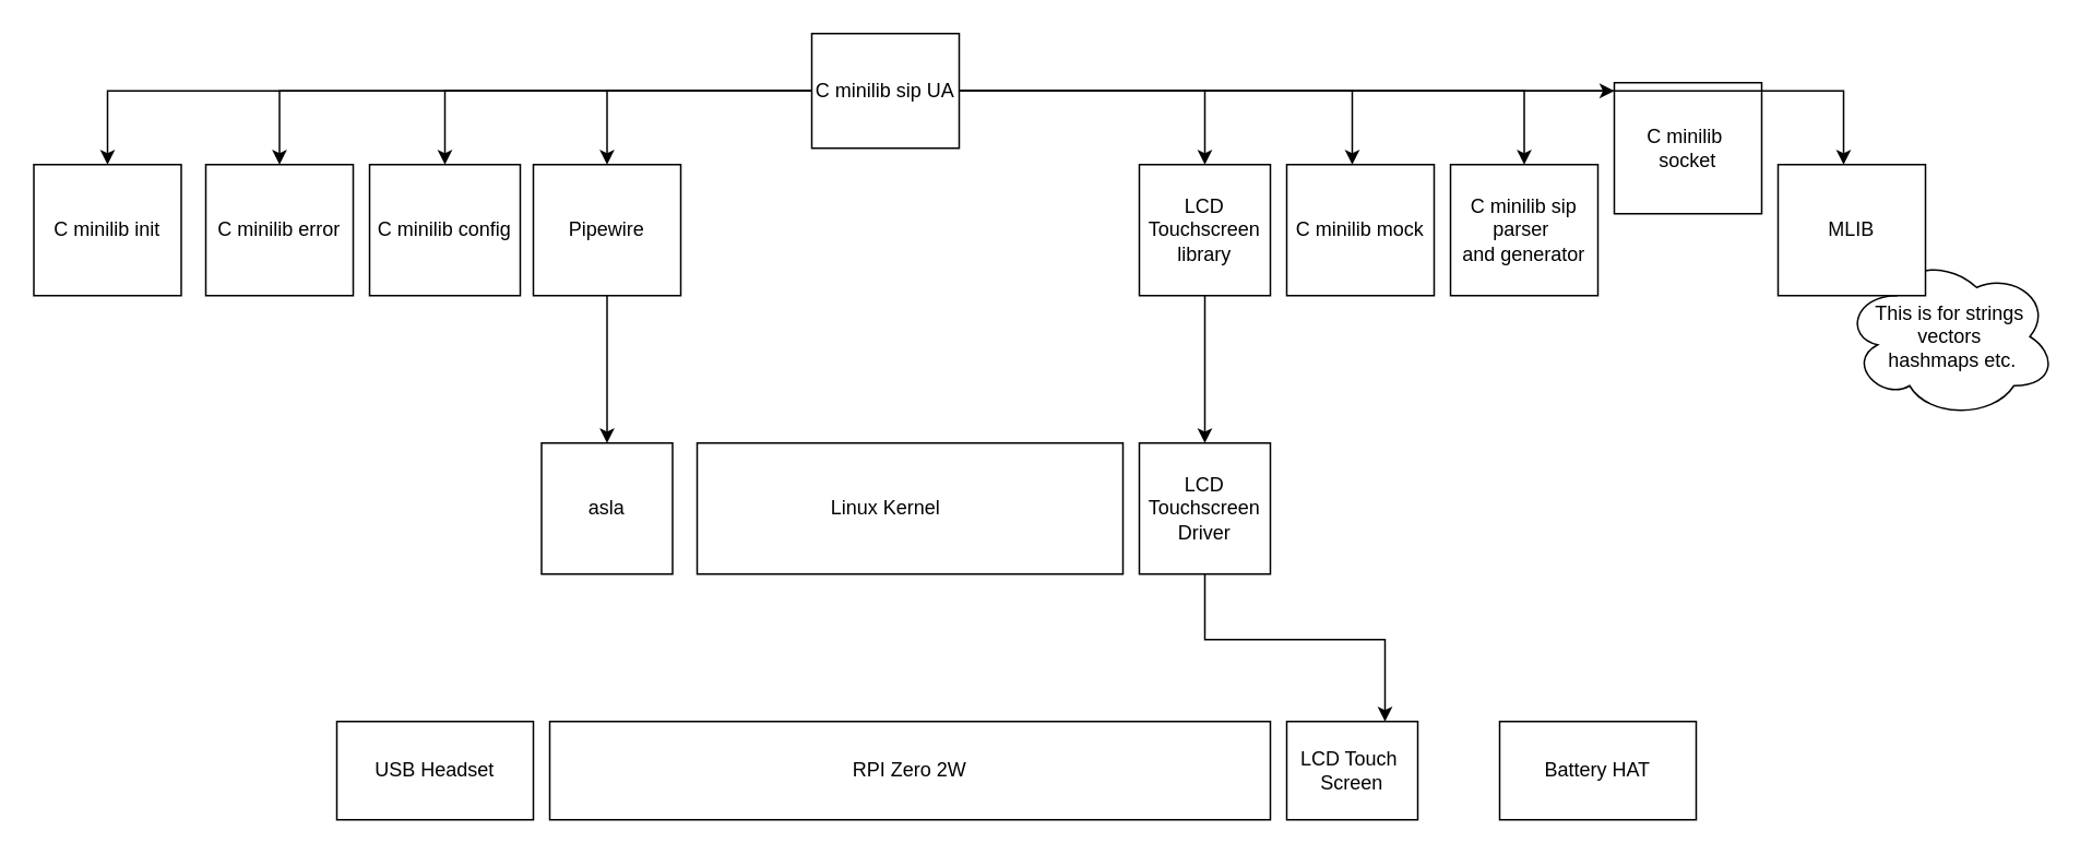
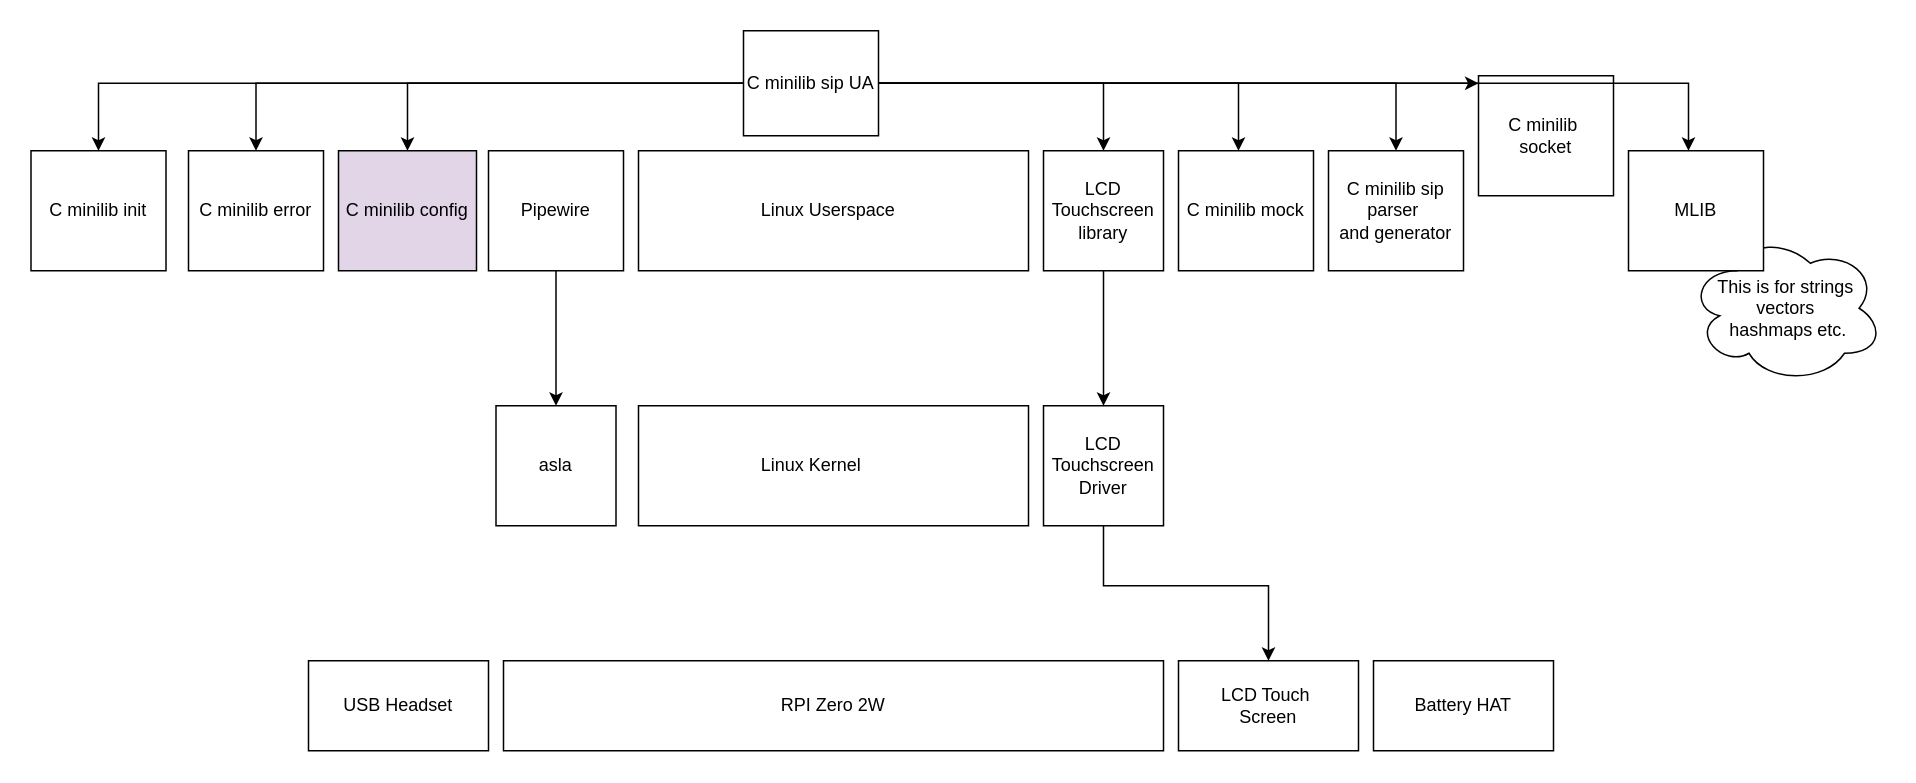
  <mxCell id="0" />
  <mxCell id="1" parent="0" />
  <mxCell id="2" value="This is for strings vectors&lt;div&gt;&amp;nbsp;hashmaps etc.&lt;/div&gt;" style="ellipse;shape=cloud;whiteSpace=wrap;html=1;" vertex="1" parent="1"><mxGeometry x="1125" y="155" width="130" height="100" as="geometry" /></mxCell>
  <mxCell id="3" value="RPI Zero 2W" style="rounded=0;whiteSpace=wrap;html=1;" vertex="1" parent="1"><mxGeometry x="335" y="440" width="440" height="60" as="geometry" /></mxCell>
  <mxCell id="4" value="Battery HAT" style="rounded=0;whiteSpace=wrap;html=1;" vertex="1" parent="1"><mxGeometry x="915" y="440" width="120" height="60" as="geometry" /></mxCell>
  <mxCell id="5" value="USB Headset" style="rounded=0;whiteSpace=wrap;html=1;flipV=1;flipH=0;" vertex="1" parent="1"><mxGeometry x="205" y="440" width="120" height="60" as="geometry" /></mxCell>
- <mxCell id="6" value="LCD Touch&amp;nbsp;&lt;div&gt;Screen&lt;/div&gt;" style="rounded=0;whiteSpace=wrap;html=1;" vertex="1" parent="1"><mxGeometry x="785" y="440" width="80" height="60" as="geometry" /></mxCell>
+ <mxCell id="6" value="LCD Touch&amp;nbsp;&lt;div&gt;Screen&lt;/div&gt;" style="rounded=0;whiteSpace=wrap;html=1;" vertex="1" parent="1"><mxGeometry x="785" y="440" width="120" height="60" as="geometry" /></mxCell>
  <mxCell id="7" value="&amp;nbsp; &amp;nbsp; &amp;nbsp; &amp;nbsp; &amp;nbsp; &amp;nbsp; &amp;nbsp; &amp;nbsp; &amp;nbsp; &amp;nbsp; &amp;nbsp; &amp;nbsp; Linux Kernel" style="rounded=0;whiteSpace=wrap;html=1;align=left;" vertex="1" parent="1"><mxGeometry x="425" y="270" width="260" height="80" as="geometry" /></mxCell>
  <mxCell id="8" value="LCD Touchscreen&lt;br&gt;Driver" style="whiteSpace=wrap;html=1;aspect=fixed;" vertex="1" parent="1"><mxGeometry x="695" y="270" width="80" height="80" as="geometry" /></mxCell>
  <mxCell id="9" value="" style="edgeStyle=orthogonalEdgeStyle;rounded=0;orthogonalLoop=1;jettySize=auto;html=1;endArrow=none;startFill=1;entryX=0.5;entryY=1;entryDx=0;entryDy=0;startArrow=classic;" edge="1" parent="1" source="6" target="8"><mxGeometry relative="1" as="geometry"><mxPoint x="775" y="310" as="targetPoint" /><Array as="points"><mxPoint x="845" y="390" /><mxPoint x="735" y="390" /></Array></mxGeometry></mxCell>
  <mxCell id="10" value="asla" style="whiteSpace=wrap;html=1;aspect=fixed;" vertex="1" parent="1"><mxGeometry x="330" y="270" width="80" height="80" as="geometry" /></mxCell>
  <mxCell id="11" value="" style="edgeStyle=orthogonalEdgeStyle;rounded=0;orthogonalLoop=1;jettySize=auto;html=1;" edge="1" parent="1" source="12" target="10"><mxGeometry relative="1" as="geometry" /></mxCell>
  <mxCell id="12" value="Pipewire" style="rounded=0;whiteSpace=wrap;html=1;" vertex="1" parent="1"><mxGeometry x="325" y="100" width="90" height="80" as="geometry" /></mxCell>
  <mxCell id="13" value="" style="edgeStyle=orthogonalEdgeStyle;rounded=0;orthogonalLoop=1;jettySize=auto;html=1;" edge="1" parent="1" source="15" target="8"><mxGeometry relative="1" as="geometry" /></mxCell>
  <mxCell id="14" value="" style="edgeStyle=orthogonalEdgeStyle;rounded=0;orthogonalLoop=1;jettySize=auto;html=1;entryX=1;entryY=0.5;entryDx=0;entryDy=0;startArrow=classic;startFill=1;endArrow=none;" edge="1" parent="1" source="15" target="22"><mxGeometry relative="1" as="geometry"><mxPoint x="735" y="-20" as="targetPoint" /><Array as="points"><mxPoint x="735" y="55" /></Array></mxGeometry></mxCell>
  <mxCell id="15" value="LCD Touchscreen library" style="rounded=0;whiteSpace=wrap;html=1;" vertex="1" parent="1"><mxGeometry x="695" y="100" width="80" height="80" as="geometry" /></mxCell>
+ <mxCell id="16" value="&amp;nbsp; &amp;nbsp; &amp;nbsp; &amp;nbsp; &amp;nbsp; &amp;nbsp; &amp;nbsp; &amp;nbsp; &amp;nbsp; &amp;nbsp; &amp;nbsp; &amp;nbsp; Linux Userspace" style="rounded=0;whiteSpace=wrap;html=1;align=left;" vertex="1" parent="1"><mxGeometry x="425" y="100" width="260" height="80" as="geometry" /></mxCell>
  <mxCell id="17" value="" style="edgeStyle=orthogonalEdgeStyle;rounded=0;orthogonalLoop=1;jettySize=auto;html=1;entryX=0;entryY=0.5;entryDx=0;entryDy=0;endArrow=none;startFill=1;startArrow=classic;" edge="1" parent="1" source="18" target="22"><mxGeometry relative="1" as="geometry"><mxPoint x="271" y="-20" as="targetPoint" /><Array as="points"><mxPoint x="271" y="55" /></Array></mxGeometry></mxCell>
- <mxCell id="18" value="C minilib config" style="rounded=0;whiteSpace=wrap;html=1;" vertex="1" parent="1"><mxGeometry x="225" y="100" width="92" height="80" as="geometry" /></mxCell>
+ <mxCell id="18" value="C minilib config" style="rounded=0;whiteSpace=wrap;html=1;fillColor=#e1d5e7;" vertex="1" parent="1"><mxGeometry x="225" y="100" width="92" height="80" as="geometry" /></mxCell>
  <mxCell id="19" value="" style="edgeStyle=orthogonalEdgeStyle;rounded=0;orthogonalLoop=1;jettySize=auto;html=1;entryX=0;entryY=0.5;entryDx=0;entryDy=0;startArrow=classic;startFill=1;endArrow=none;" edge="1" parent="1" source="20" target="22"><mxGeometry relative="1" as="geometry"><mxPoint x="170" y="-20" as="targetPoint" /><Array as="points"><mxPoint x="170" y="55" /></Array></mxGeometry></mxCell>
  <mxCell id="20" value="C minilib error" style="rounded=0;whiteSpace=wrap;html=1;" vertex="1" parent="1"><mxGeometry x="125" y="100" width="90" height="80" as="geometry" /></mxCell>
- <mxCell id="21" value="" style="edgeStyle=orthogonalEdgeStyle;rounded=0;orthogonalLoop=1;jettySize=auto;html=1;entryX=0.5;entryY=0;entryDx=0;entryDy=0;" edge="1" parent="1" source="22" target="12"><mxGeometry relative="1" as="geometry"><mxPoint x="370" y="55" as="targetPoint" /></mxGeometry></mxCell>
  <mxCell id="22" value="C minilib sip UA" style="rounded=0;whiteSpace=wrap;html=1;" vertex="1" parent="1"><mxGeometry x="495" y="20" width="90" height="70" as="geometry" /></mxCell>
  <mxCell id="23" value="" style="edgeStyle=orthogonalEdgeStyle;rounded=0;orthogonalLoop=1;jettySize=auto;html=1;entryX=0;entryY=0.5;entryDx=0;entryDy=0;endArrow=none;startFill=1;startArrow=classic;" edge="1" parent="1" source="24" target="22"><mxGeometry relative="1" as="geometry"><mxPoint x="65" y="-20" as="targetPoint" /><Array as="points"><mxPoint x="65" y="55" /></Array></mxGeometry></mxCell>
  <mxCell id="24" value="C minilib init" style="rounded=0;whiteSpace=wrap;html=1;" vertex="1" parent="1"><mxGeometry x="20" y="100" width="90" height="80" as="geometry" /></mxCell>
  <mxCell id="25" value="" style="edgeStyle=orthogonalEdgeStyle;rounded=0;orthogonalLoop=1;jettySize=auto;html=1;entryX=1;entryY=0.5;entryDx=0;entryDy=0;startArrow=classic;startFill=1;endArrow=none;" edge="1" parent="1" source="26" target="22"><mxGeometry relative="1" as="geometry"><mxPoint x="930" y="-20" as="targetPoint" /><Array as="points"><mxPoint x="930" y="55" /></Array></mxGeometry></mxCell>
  <mxCell id="26" value="C minilib sip&lt;div&gt;parser&amp;nbsp;&lt;/div&gt;&lt;div&gt;and generator&lt;/div&gt;" style="rounded=0;whiteSpace=wrap;html=1;" vertex="1" parent="1"><mxGeometry x="885" y="100" width="90" height="80" as="geometry" /></mxCell>
  <mxCell id="27" value="" style="edgeStyle=orthogonalEdgeStyle;rounded=0;orthogonalLoop=1;jettySize=auto;html=1;entryX=1;entryY=0.5;entryDx=0;entryDy=0;startArrow=classic;startFill=1;endArrow=none;" edge="1" parent="1" source="28" target="22"><mxGeometry relative="1" as="geometry"><mxPoint x="830" y="-20" as="targetPoint" /><Array as="points"><mxPoint x="825" y="55" /></Array></mxGeometry></mxCell>
  <mxCell id="28" value="C minilib mock" style="rounded=0;whiteSpace=wrap;html=1;" vertex="1" parent="1"><mxGeometry x="785" y="100" width="90" height="80" as="geometry" /></mxCell>
  <mxCell id="29" value="" style="edgeStyle=orthogonalEdgeStyle;rounded=0;orthogonalLoop=1;jettySize=auto;html=1;entryX=1;entryY=0.5;entryDx=0;entryDy=0;startArrow=classic;startFill=1;endArrow=none;" edge="1" parent="1" source="30" target="22"><mxGeometry relative="1" as="geometry"><mxPoint x="1030" y="-20" as="targetPoint" /><Array as="points"><mxPoint x="1025" y="55" /></Array></mxGeometry></mxCell>
  <mxCell id="30" value="C minilib&amp;nbsp;&lt;div&gt;socket&lt;/div&gt;" style="rounded=0;whiteSpace=wrap;html=1;" vertex="1" parent="1"><mxGeometry x="985" y="50" width="90" height="80" as="geometry" /></mxCell>
  <mxCell id="31" value="" style="edgeStyle=orthogonalEdgeStyle;rounded=0;orthogonalLoop=1;jettySize=auto;html=1;entryX=1;entryY=0.5;entryDx=0;entryDy=0;endArrow=none;startFill=1;startArrow=classic;" edge="1" parent="1" source="32" target="22"><mxGeometry relative="1" as="geometry"><mxPoint x="1130" y="-20" as="targetPoint" /><Array as="points"><mxPoint x="1125" y="55" /></Array></mxGeometry></mxCell>
  <mxCell id="32" value="MLIB" style="rounded=0;whiteSpace=wrap;html=1;" vertex="1" parent="1"><mxGeometry x="1085" y="100" width="90" height="80" as="geometry" /></mxCell>
